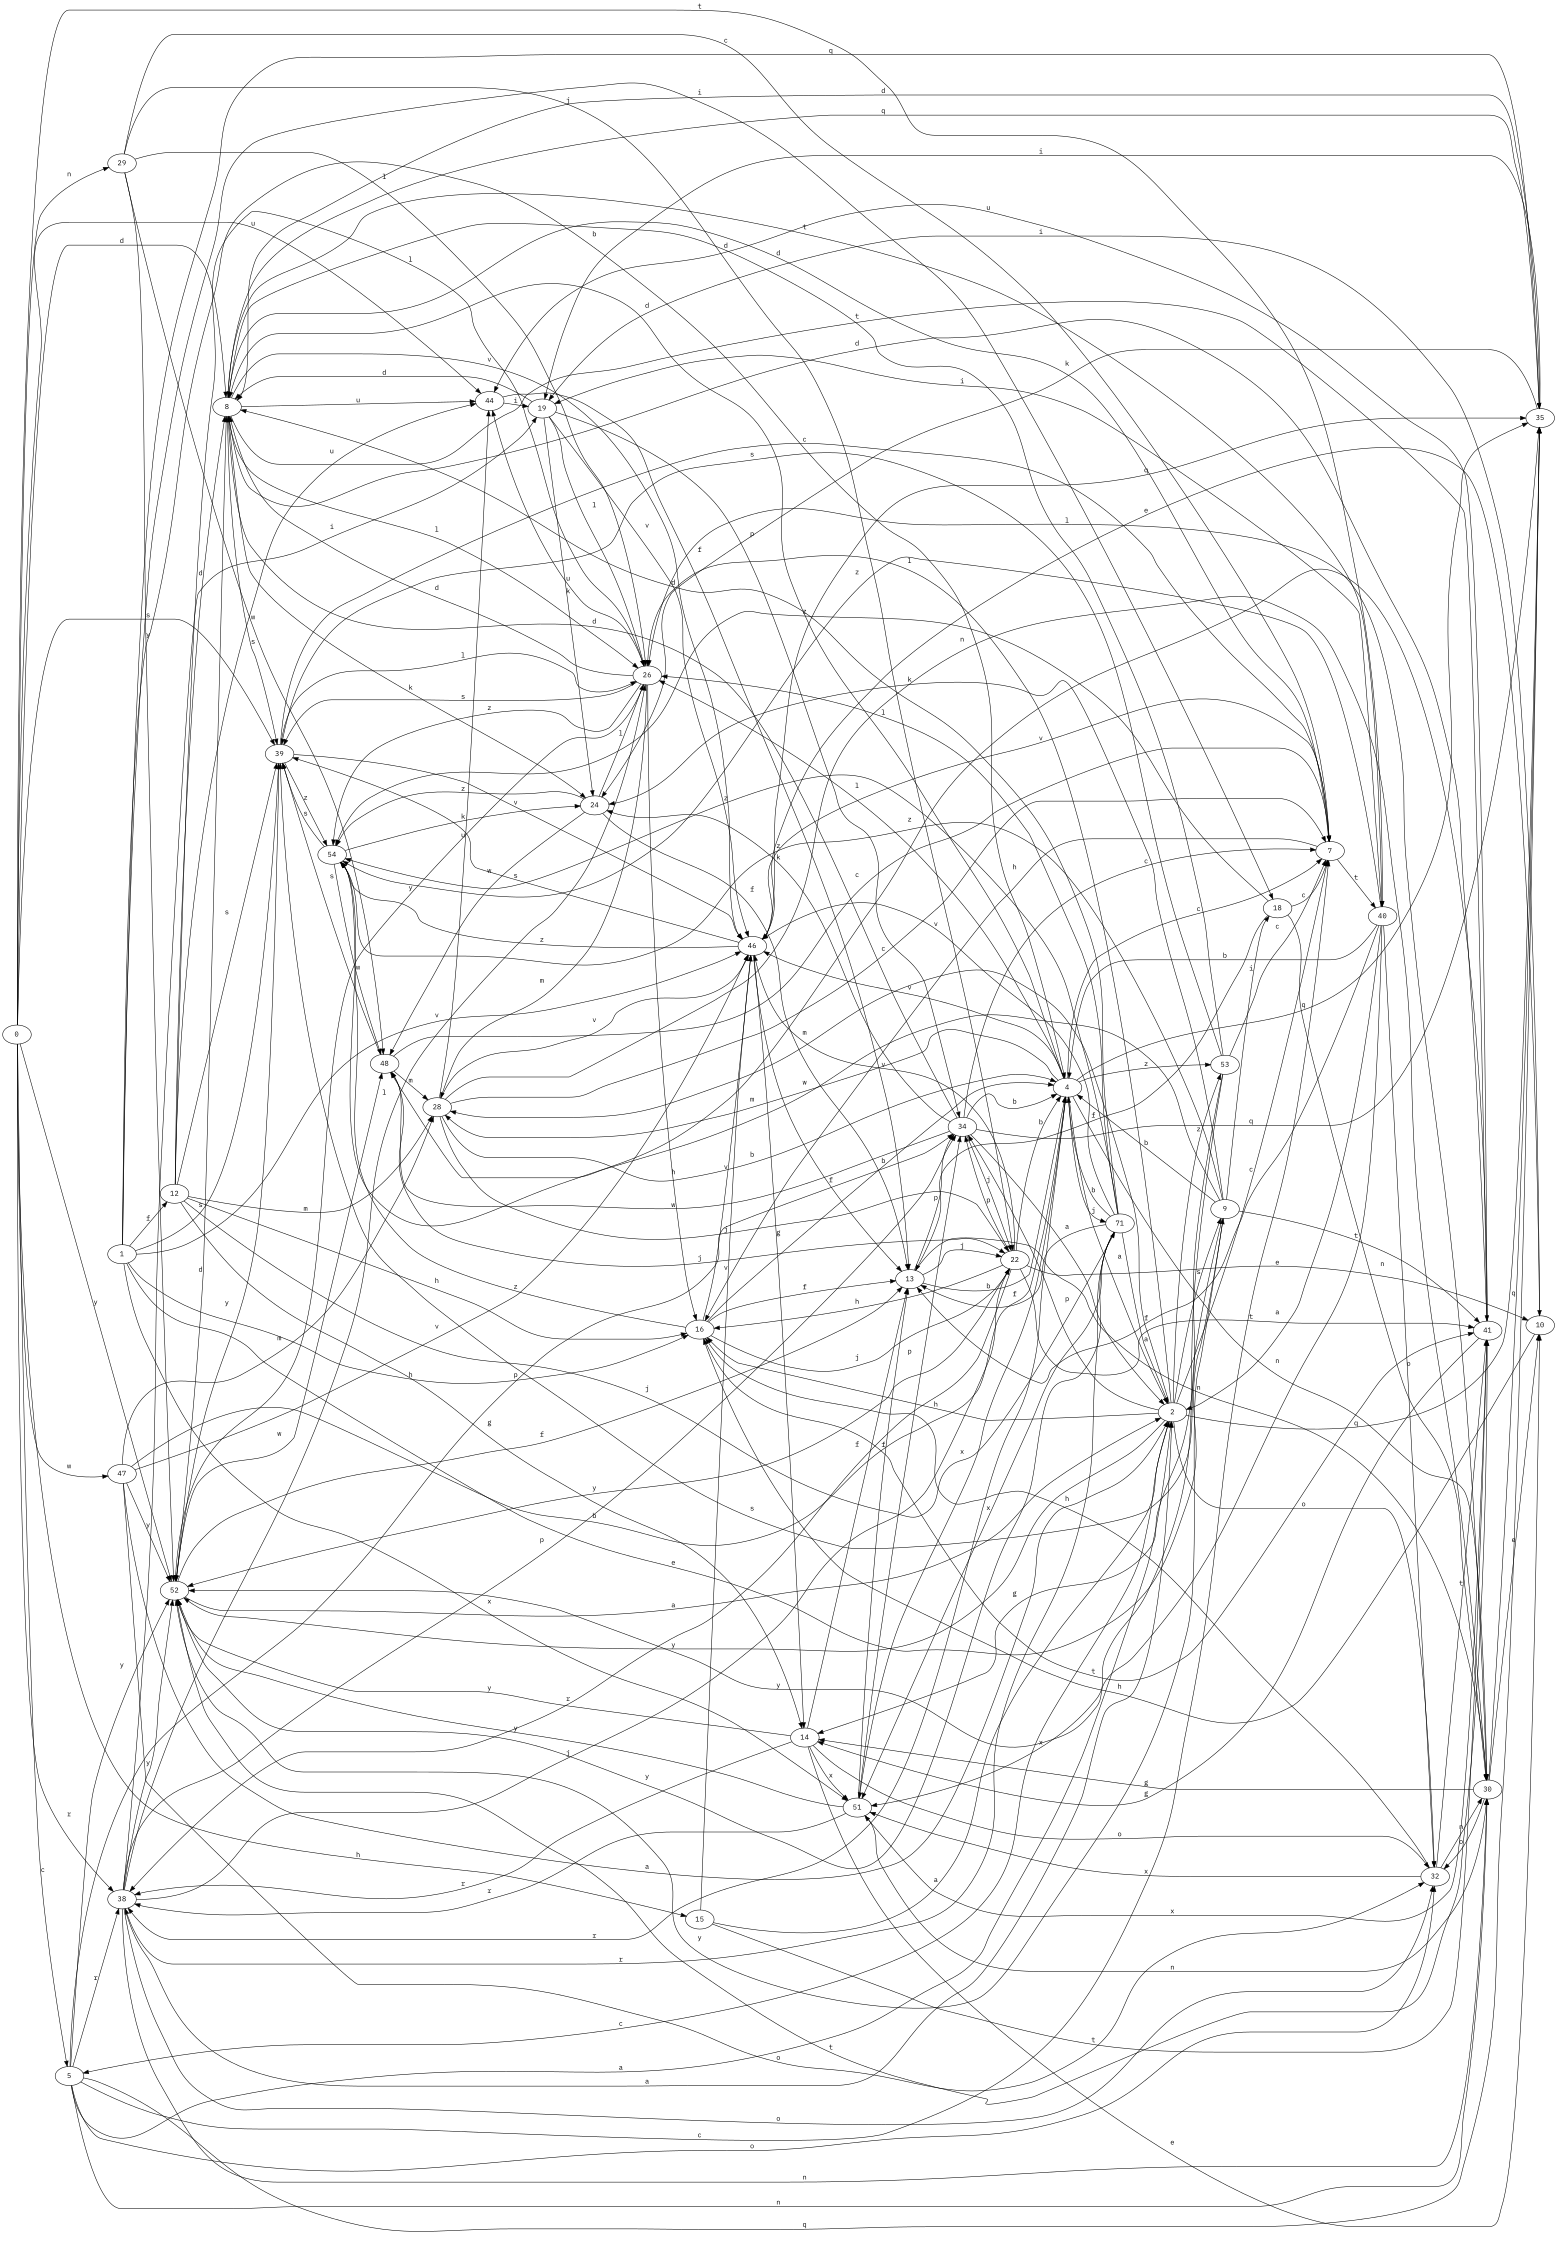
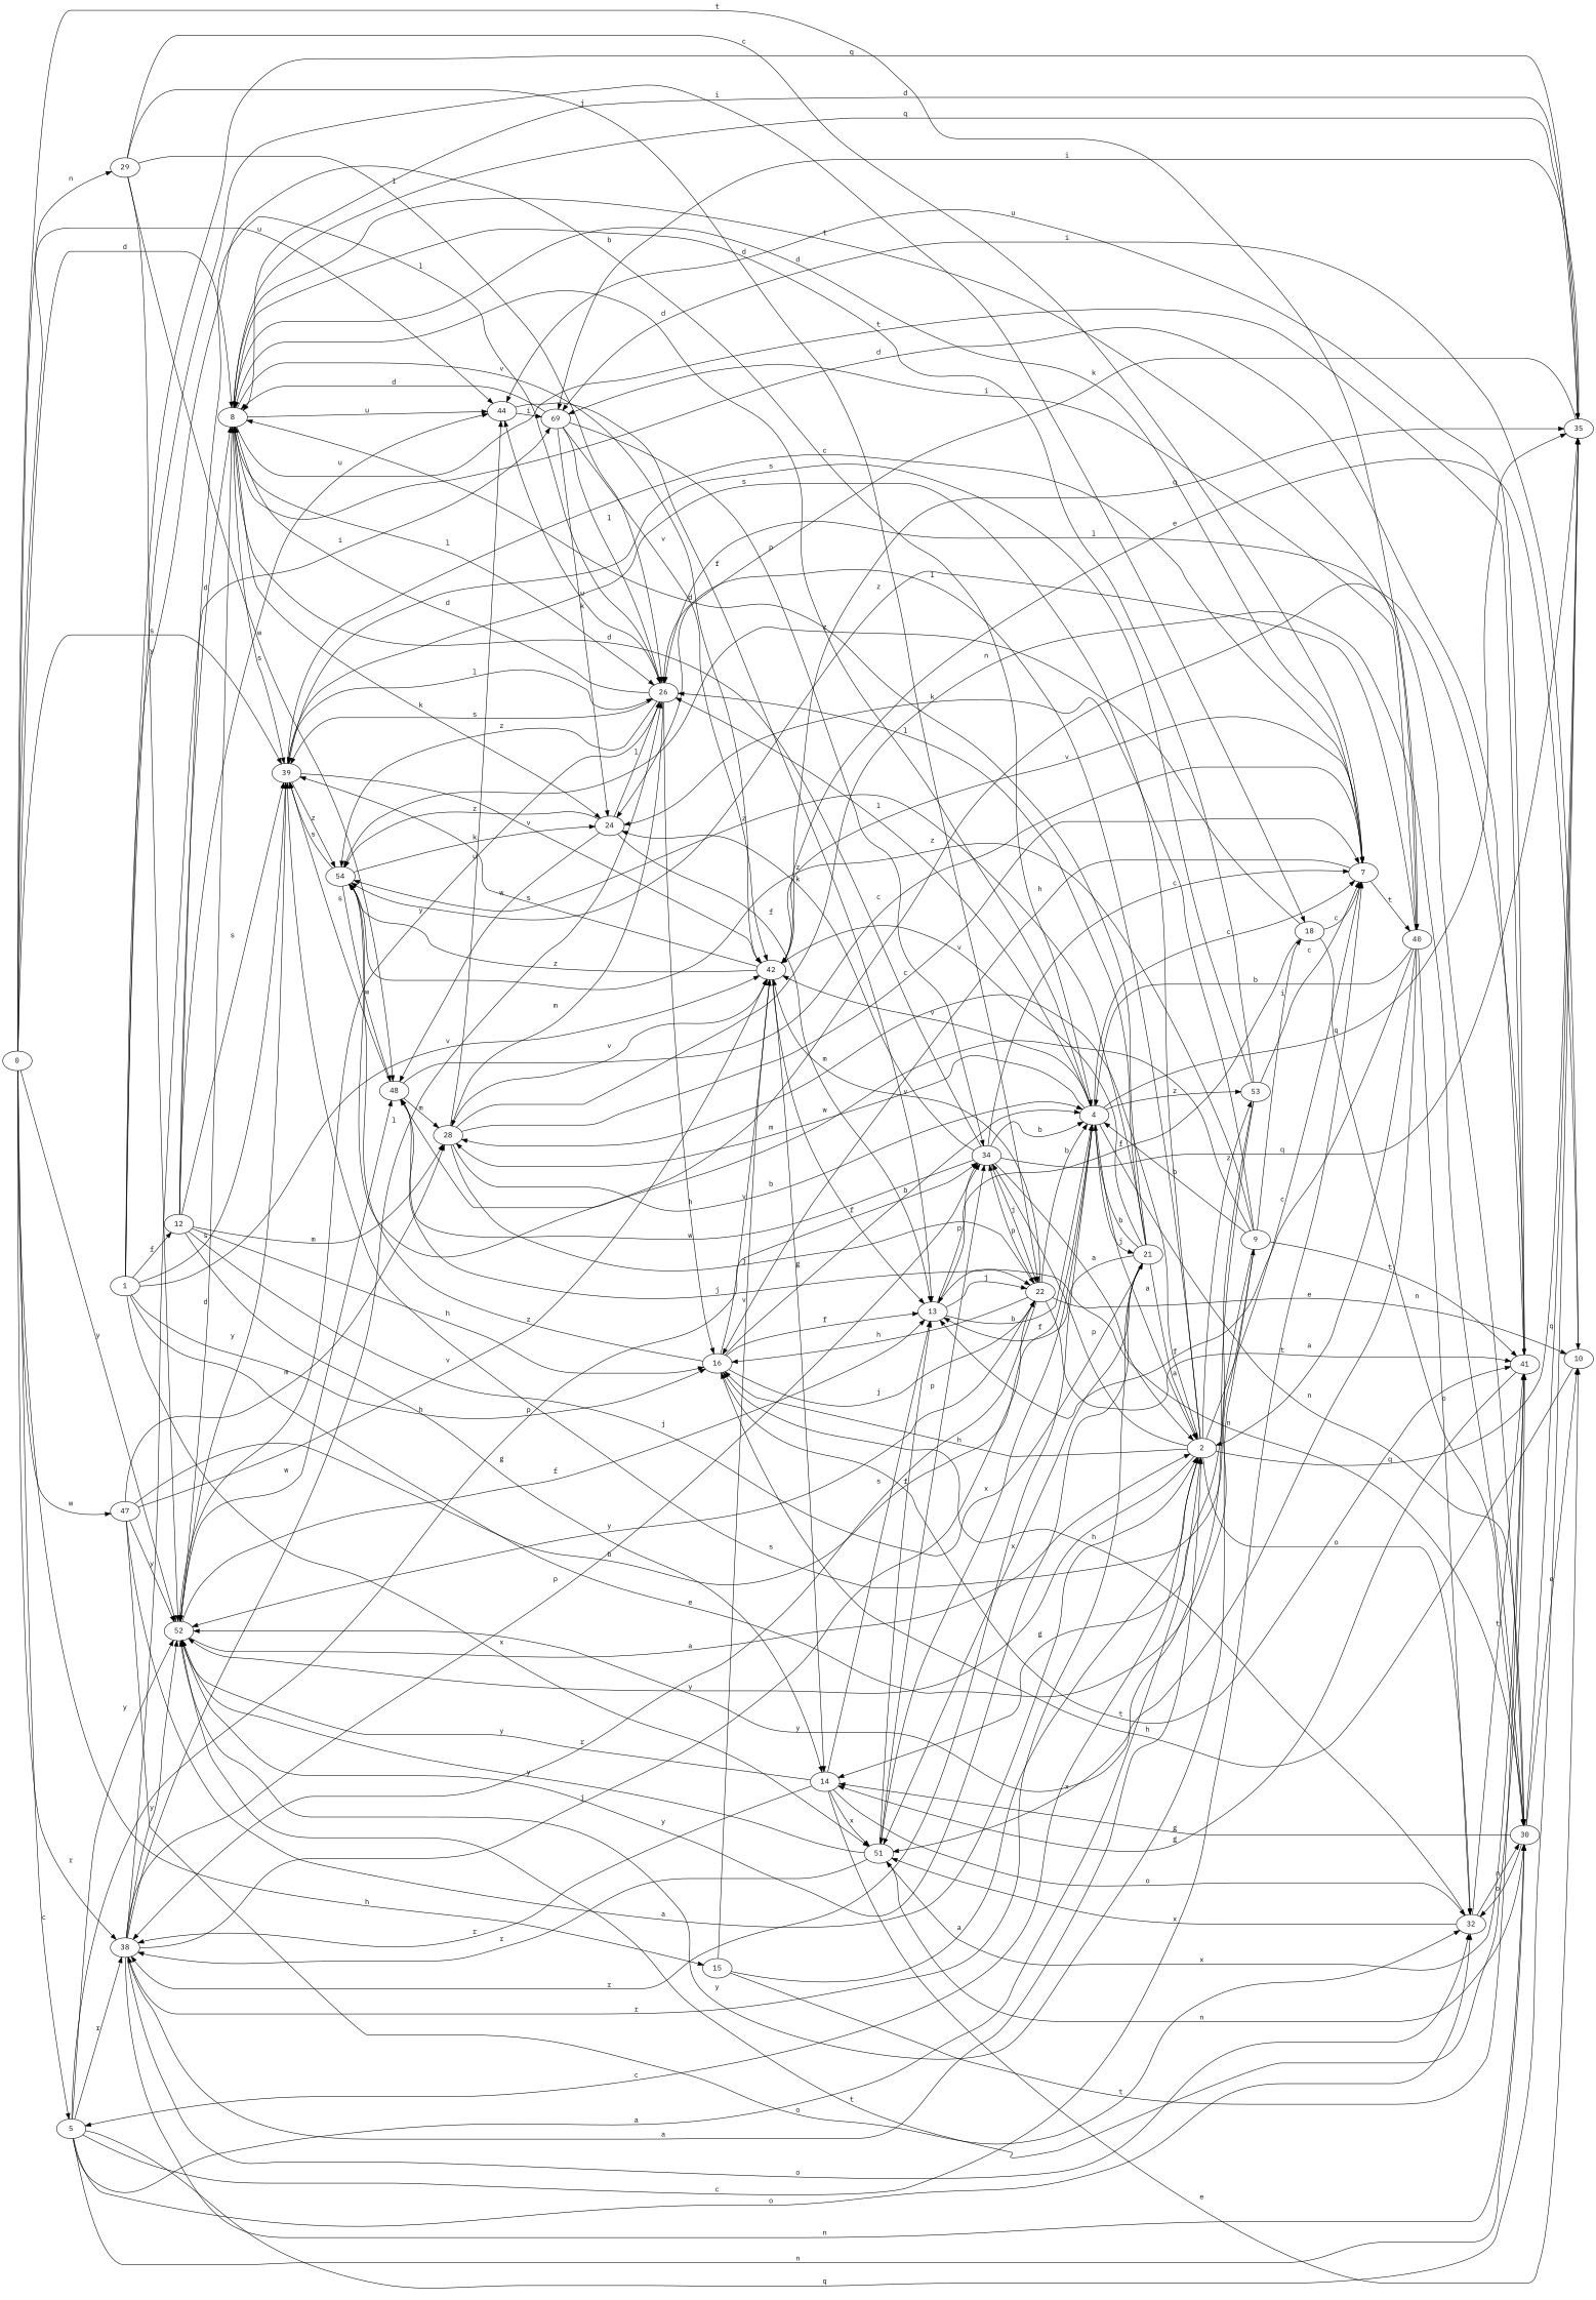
  strict digraph {
    fontname="IBM Plex Mono"
    rankdir=LR
    node [fontname="IBM Plex Mono"]
    edge [fontname="IBM Plex Mono"]
    0
    5
    8
    15
    29
    38
    39
    40
    44
    47
    52
    35
    2
    7
    32
    34
    30
-   46
+   46 [label=42]
    26
    24
    41
    48
    22
-   19
+   19 [label=69]
    54
    4
    13
    28
    1
    9
    12
    16
    18
    51
    53
-   21 [label=71]
+   21
    14
    10
    0 -> 5 [label=c]
    0 -> 8 [label=d]
    0 -> 15 [label=h]
    0 -> 29 [label=n]
    0 -> 38 [label=r]
    0 -> 39 [label=s]
    0 -> 40 [label=t]
    0 -> 44 [label=u]
    0 -> 47 [label=w]
    0 -> 52 [label=y]
    5 -> 38 [label=r]
    5 -> 52 [label=y]
    5 -> 35 [label=q]
    5 -> 2 [label=a]
    5 -> 7 [label=c]
    5 -> 32 [label=o]
    5 -> 34 [label=p]
    5 -> 30 [label=n]
    8 -> 39 [label=s]
    8 -> 40 [label=t]
    8 -> 44 [label=u]
    8 -> 35 [label=q]
    8 -> 46 [label=v]
    8 -> 26 [label=l]
    8 -> 24 [label=k]
    8 -> 41 [label=t]
    15 -> 2 [label=a]
    15 -> 46 [label=v]
    15 -> 41 [label=t]
    29 -> 52 [label=y]
    29 -> 7 [label=c]
    29 -> 26 [label=l]
    29 -> 48 [label=w]
    29 -> 22 [label=j]
    38 -> 52 [label=y]
    38 -> 2 [label=a]
    38 -> 32 [label=o]
    38 -> 34 [label=p]
    38 -> 30 [label=n]
    38 -> 26 [label=l]
    38 -> 22 [label=j]
    38 -> 19 [label=i]
    39 -> 52 [label=y]
    39 -> 7 [label=c]
    39 -> 46 [label=v]
    39 -> 26 [label=l]
    39 -> 54 [label=z]
    40 -> 52 [label=y]
    40 -> 2 [label=a]
    40 -> 32 [label=o]
    40 -> 19 [label=i]
    40 -> 54 [label=z]
    40 -> 4 [label=b]
    40 -> 13 [label=f]
    44 -> 19 [label=i]
    44 -> 13 [label=f]
    47 -> 52 [label=y]
    47 -> 2 [label=a]
    47 -> 32 [label=o]
    47 -> 46 [label=v]
    47 -> 4 [label=b]
    47 -> 28 [label=m]
    52 -> 8 [label=d]
    52 -> 2 [label=a]
    52 -> 41 [label=t]
    52 -> 48 [label=w]
    52 -> 13 [label=f]
    35 -> 8 [label=d]
    35 -> 24 [label=k]
    35 -> 19 [label=i]
    2 -> 5 [label=c]
-   2 -> 9 [label=s]
+   2 -> 39 [label=s]
    2 -> 52 [label=y]
    2 -> 35 [label=q]
    2 -> 7 [label=c]
    2 -> 32 [label=o]
    2 -> 34 [label=p]
    2 -> 26 [label=l]
    2 -> 28 [label=m]
    2 -> 16 [label=h]
    2 -> 53 [label=z]
    7 -> 8 [label=d]
    7 -> 40 [label=t]
    7 -> 46 [label=v]
    7 -> 16 [label=h]
    32 -> 30 [label=n]
    32 -> 41 [label=t]
    32 -> 16 [label=h]
    32 -> 51 [label=x]
    34 -> 8 [label=d]
    34 -> 35 [label=q]
    34 -> 2 [label=a]
    34 -> 7 [label=c]
    34 -> 24 [label=k]
    34 -> 48 [label=w]
    34 -> 22 [label=j]
    34 -> 4 [label=b]
    30 -> 35 [label=q]
    30 -> 32 [label=o]
    30 -> 26 [label=l]
    30 -> 14 [label=g]
    30 -> 10 [label=e]
    46 -> 39 [label=s]
    46 -> 35 [label=q]
    46 -> 54 [label=z]
    46 -> 13 [label=f]
    46 -> 14 [label=g]
    46 -> 10 [label=e]
    26 -> 8 [label=d]
    26 -> 39 [label=s]
    26 -> 44 [label=u]
    26 -> 52 [label=y]
    26 -> 54 [label=z]
    26 -> 28 [label=m]
    26 -> 16 [label=h]
    24 -> 26 [label=l]
    24 -> 48 [label=w]
    24 -> 54 [label=z]
    24 -> 13 [label=f]
    41 -> 8 [label=d]
    41 -> 44 [label=u]
    41 -> 54 [label=z]
    41 -> 51 [label=x]
    41 -> 14 [label=g]
    48 -> 39 [label=s]
    48 -> 7 [label=c]
    48 -> 22 [label=j]
    48 -> 28 [label=m]
    22 -> 38 [label=r]
    22 -> 52 [label=y]
    22 -> 34 [label=p]
    22 -> 46 [label=v]
    22 -> 41 [label=t]
    22 -> 4 [label=b]
    22 -> 16 [label=h]
    22 -> 10 [label=e]
    19 -> 8 [label=d]
    19 -> 34 [label=p]
    19 -> 46 [label=v]
    19 -> 26 [label=l]
    19 -> 24 [label=k]
    54 -> 39 [label=s]
    54 -> 24 [label=k]
    54 -> 48 [label=w]
    4 -> 8 [label=d]
    4 -> 38 [label=r]
    4 -> 35 [label=q]
    4 -> 2 [label=a]
    4 -> 7 [label=c]
    4 -> 30 [label=n]
    4 -> 46 [label=v]
    4 -> 26 [label=l]
    4 -> 28 [label=m]
    4 -> 51 [label=x]
    4 -> 53 [label=z]
    4 -> 21 [label=j]
    13 -> 34 [label=p]
    13 -> 30 [label=n]
    13 -> 22 [label=j]
    13 -> 4 [label=b]
    28 -> 44 [label=u]
    28 -> 7 [label=c]
    28 -> 30 [label=n]
    28 -> 46 [label=v]
    28 -> 22 [label=j]
    28 -> 4 [label=b]
    1 -> 39 [label=s]
    1 -> 35 [label=q]
    1 -> 46 [label=v]
    1 -> 4 [label=b]
    1 -> 9 [label=e]
    1 -> 12 [label=f]
    1 -> 16 [label=h]
    1 -> 18 [label=i]
    1 -> 51 [label=x]
    9 -> 39 [label=s]
    9 -> 52 [label=y]
    9 -> 24 [label=k]
    9 -> 41 [label=t]
    9 -> 48 [label=w]
    9 -> 54 [label=z]
    9 -> 4 [label=b]
    9 -> 18 [label=i]
    12 -> 8 [label=d]
    12 -> 39 [label=s]
    12 -> 44 [label=u]
    12 -> 26 [label=l]
    12 -> 28 [label=m]
    12 -> 16 [label=h]
    12 -> 21 [label=j]
    12 -> 14 [label=g]
    16 -> 46 [label=v]
    16 -> 41 [label=t]
    16 -> 22 [label=j]
    16 -> 54 [label=z]
    16 -> 4 [label=b]
    16 -> 13 [label=f]
    18 -> 7 [label=c]
    18 -> 30 [label=n]
    18 -> 54 [label=z]
    18 -> 13 [label=f]
    51 -> 38 [label=r]
    51 -> 52 [label=y]
    51 -> 34 [label=p]
    51 -> 30 [label=n]
    51 -> 13 [label=f]
    53 -> 8 [label=d]
    53 -> 39 [label=s]
    53 -> 7 [label=c]
    53 -> 51 [label=x]
    53 -> 14 [label=g]
    21 -> 8 [label=d]
    21 -> 38 [label=r]
    21 -> 52 [label=y]
    21 -> 2 [label=a]
    21 -> 46 [label=v]
    21 -> 26 [label=l]
    21 -> 54 [label=z]
    21 -> 4 [label=b]
    21 -> 13 [label=f]
    21 -> 51 [label=x]
    14 -> 38 [label=r]
    14 -> 52 [label=y]
    14 -> 32 [label=o]
-   14 -> 13 [label=f]
+   14 -> 13 [label=s]
    14 -> 51 [label=x]
    14 -> 10 [label=e]
    10 -> 19 [label=i]
    10 -> 16 [label=h]
  }
